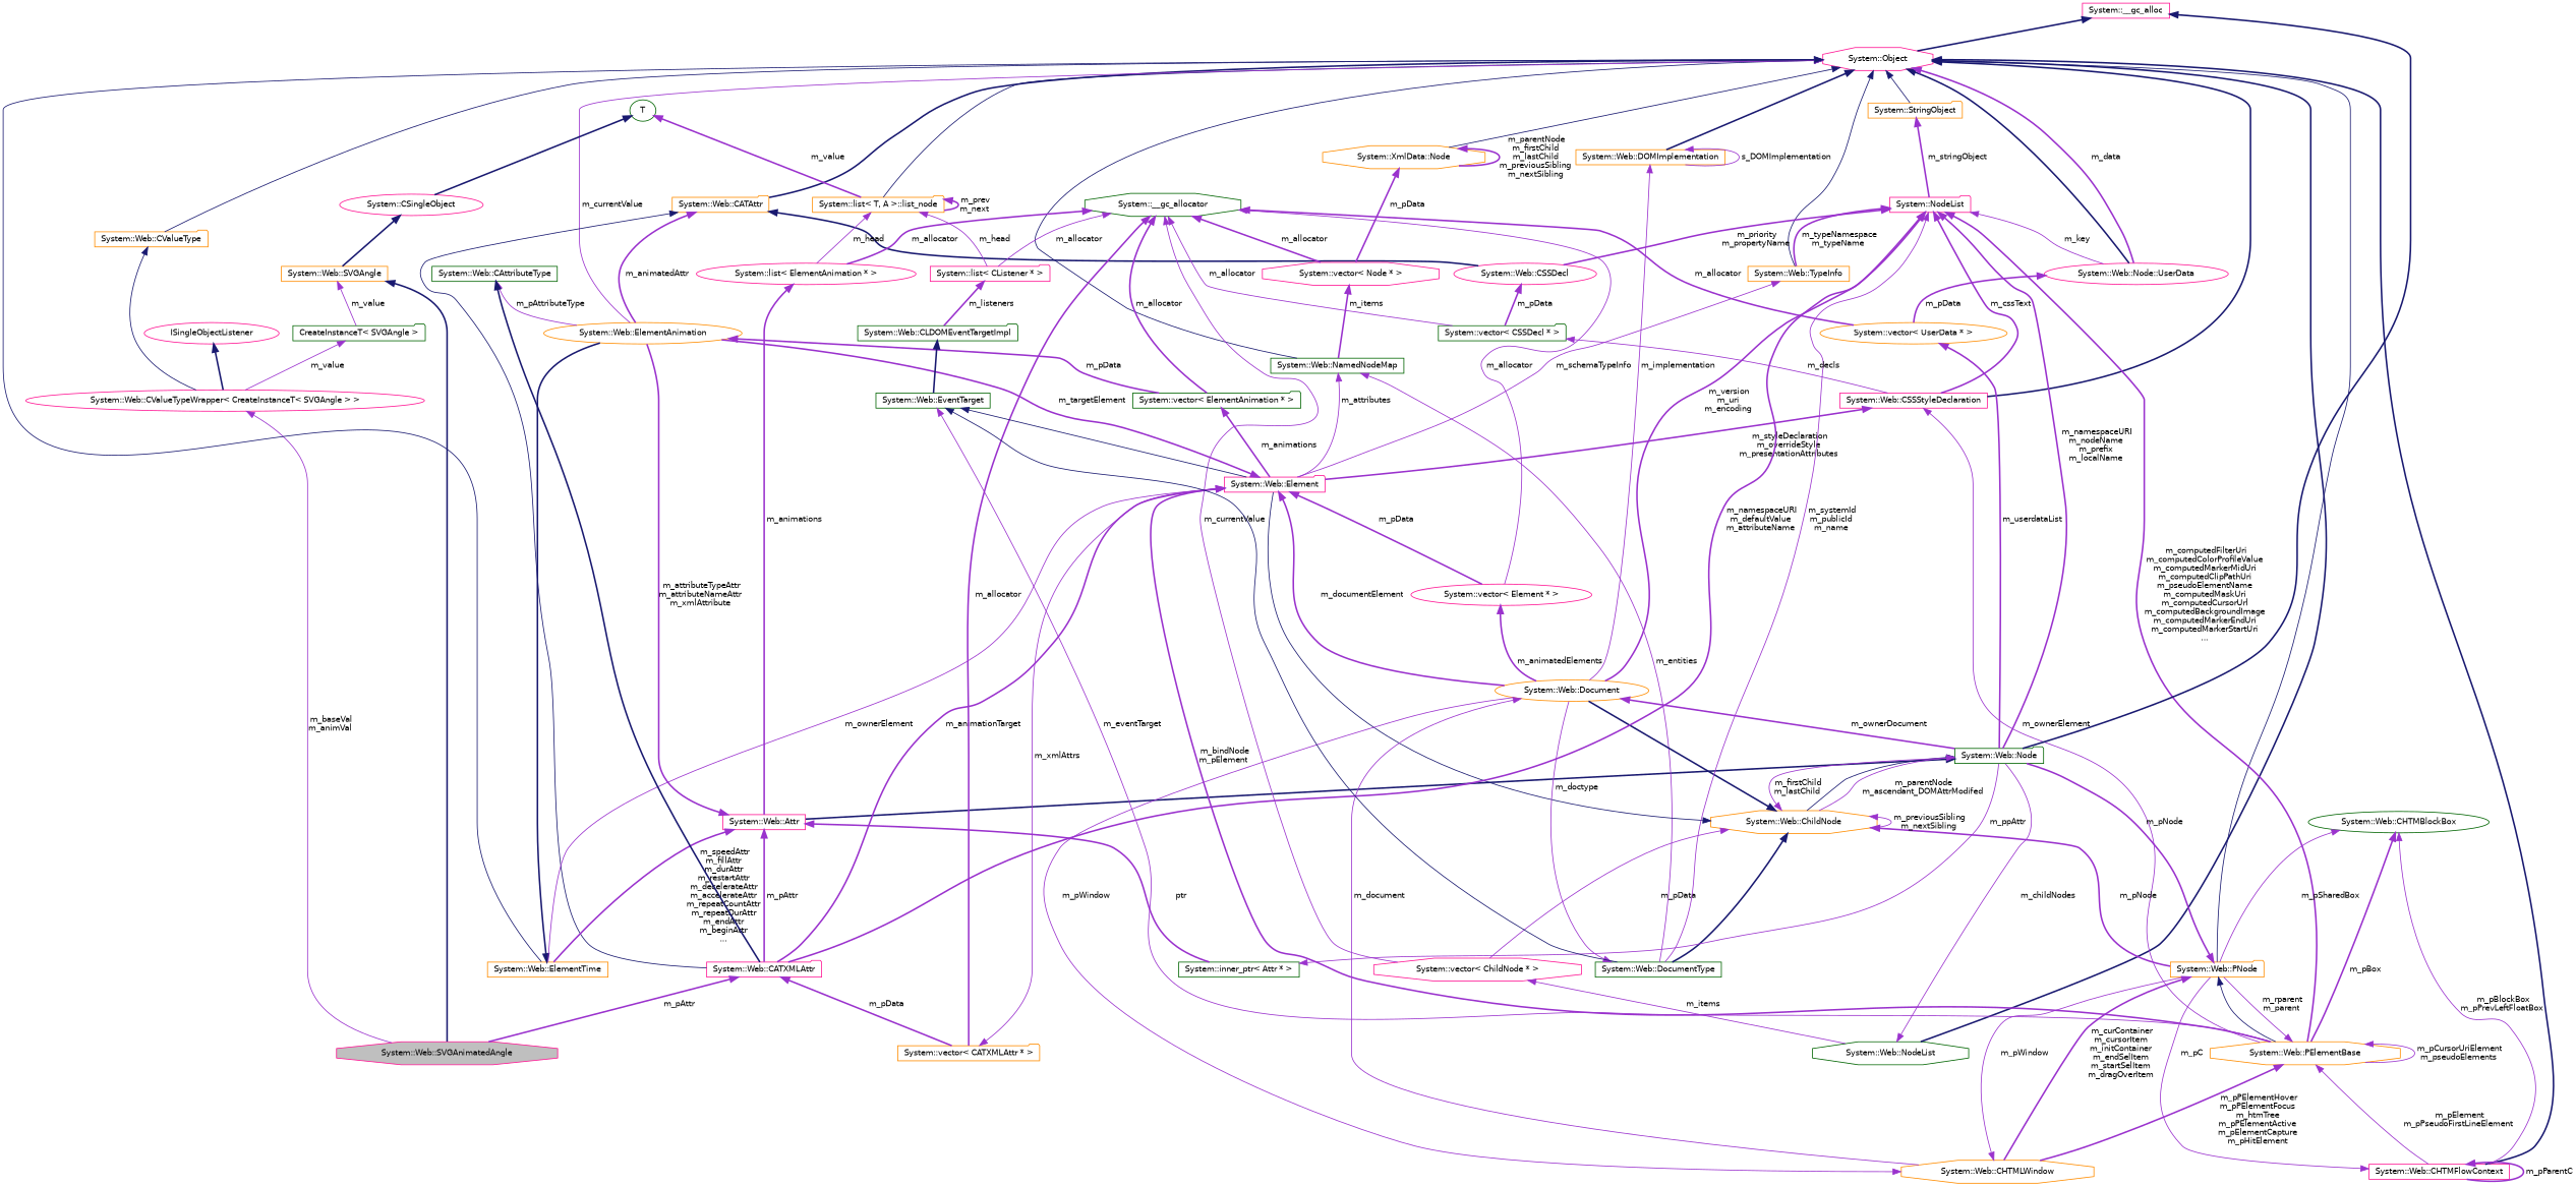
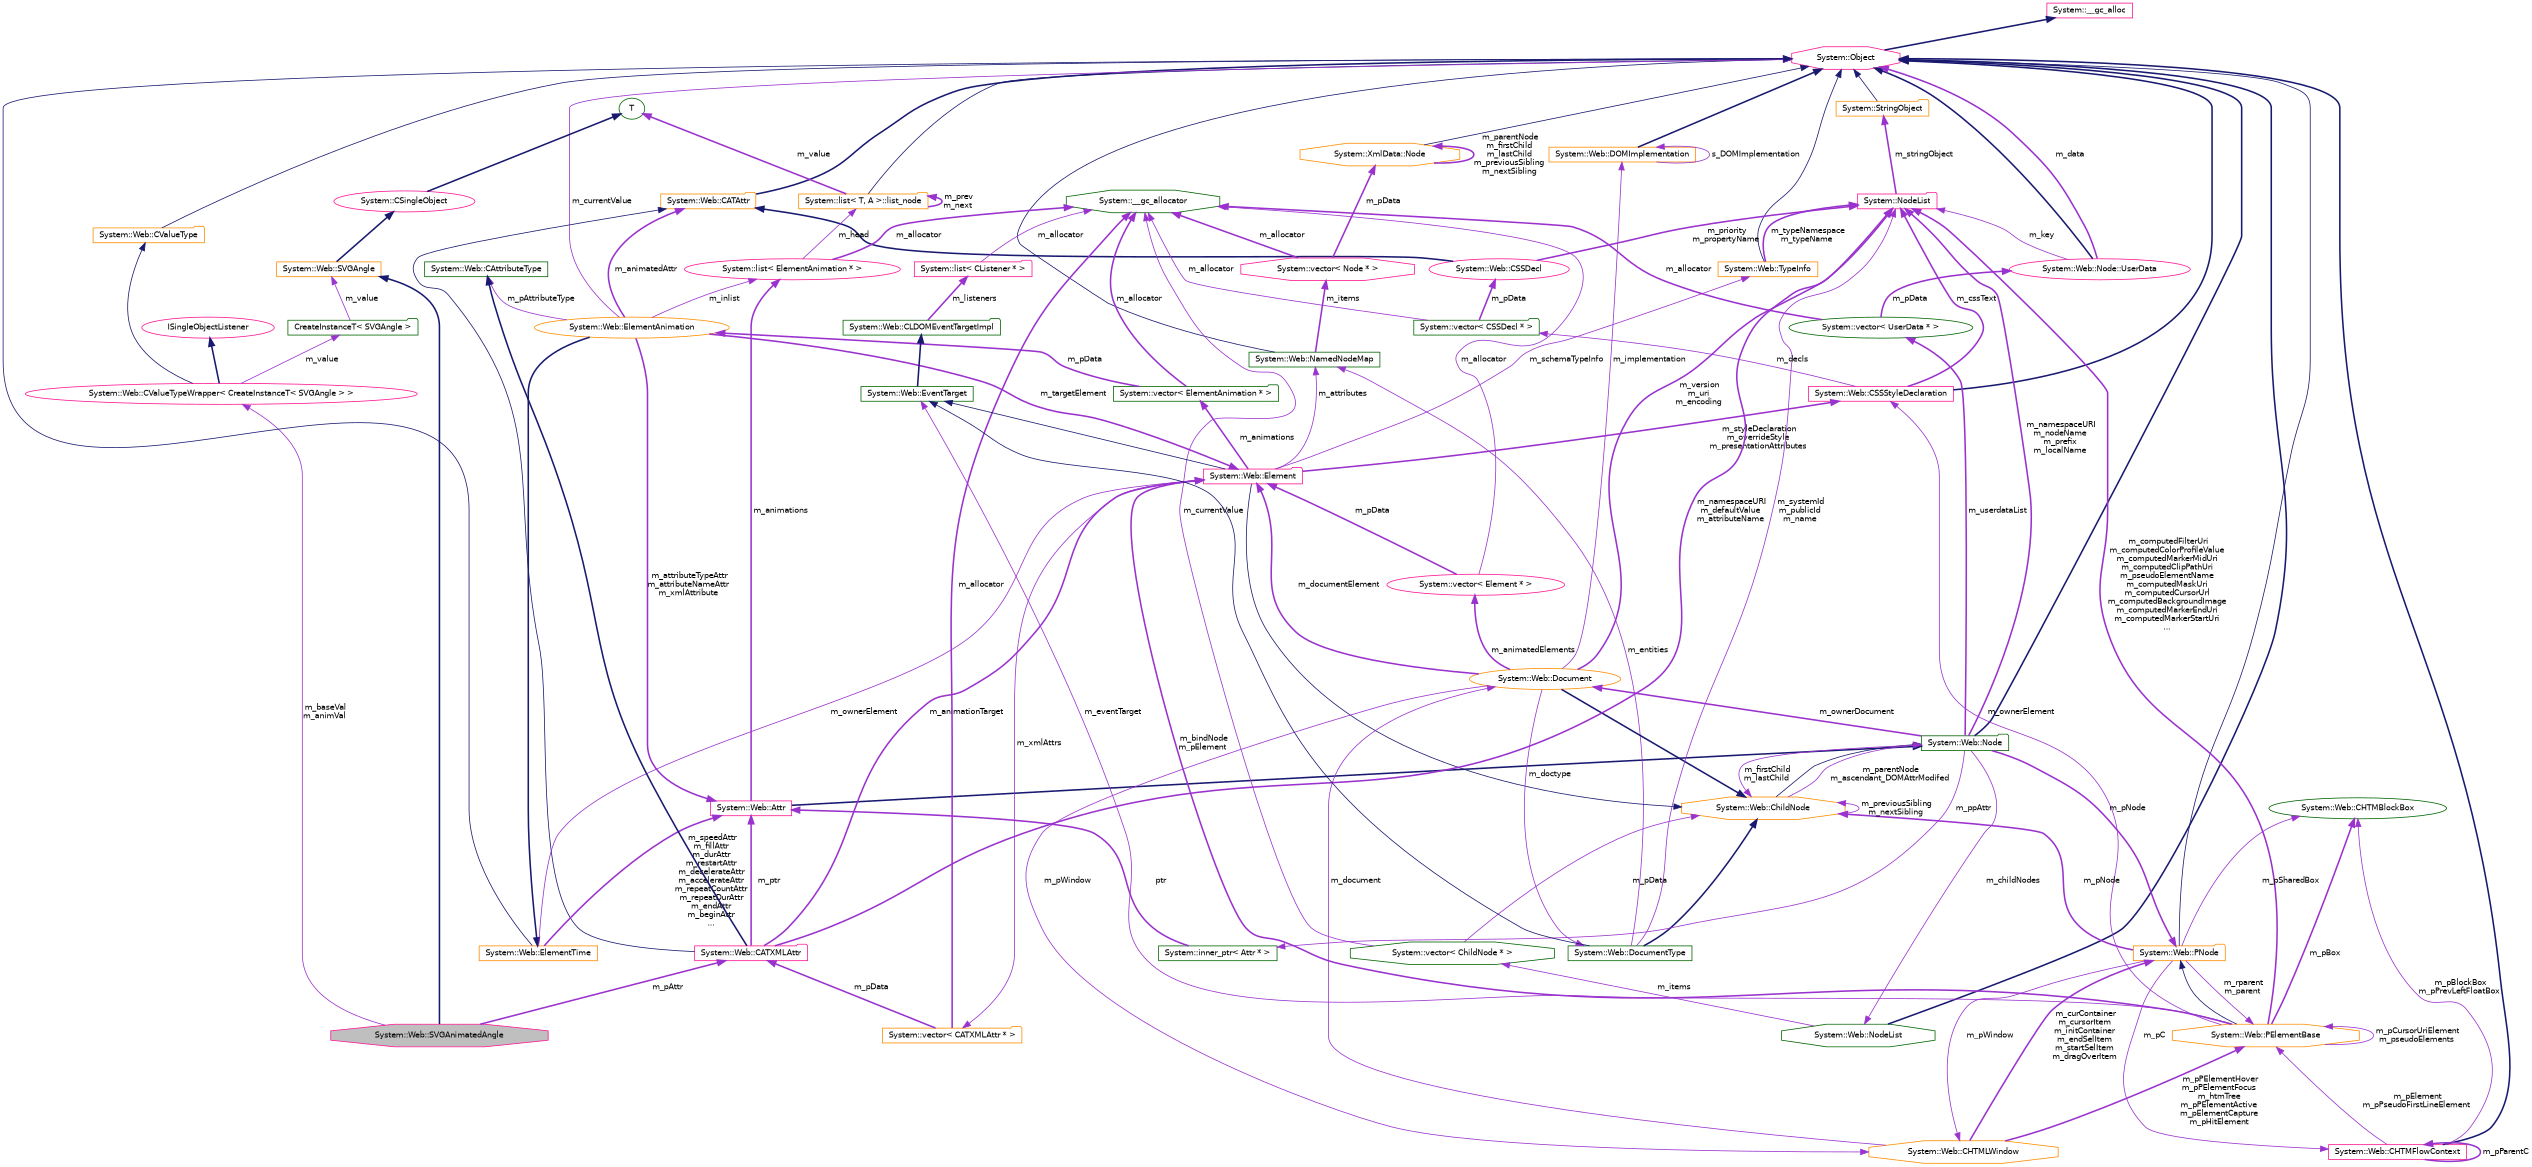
  digraph {
    rankdir=TB
    node [color=deeppink fillcolor=white fontname=Helvetica fontsize=10 shape=folder style=filled]
    edge [color=darkorchid3 dir=back fontname=Helvetica fontsize=10 labelfontname=Helvetica labelfontsize=10 style=bold]
    n1 [fillcolor=grey75 fontcolor=black height=0.2 label="System::Web::SVGAnimatedAngle" shape=octagon width=0.4]
    n2 [height=0.2 label=ISingleObjectListener shape=ellipse width=0.4]
    n3 [height=0.2 label="System::Web::CValueTypeWrapper\< CreateInstanceT\< SVGAngle \> \>" shape=ellipse width=0.4]
    n4 [color=darkorange height=0.2 label="System::Web::CValueType" width=0.4]
    n5 [height=0.2 label="System::Object" shape=octagon width=0.4]
    n6 [color=darkorange height=0.2 label="System::Web::CATAttr" width=0.4]
    n7 [color=darkgreen height=0.2 label="System::Web::Node" width=0.4]
    n8 [color=darkgreen height=0.2 label="System::Web::NodeList" shape=octagon width=0.4]
    n9 [color=darkorange height=0.2 label="System::Web::DOMImplementation" shape=box width=0.4]
    n10 [color=darkorange height=0.2 label="System::list\< T, A \>::list_node" width=0.4]
    n11 [color=darkgreen height=0.2 label="System::Web::NamedNodeMap" shape=box width=0.4]
    n12 [color=darkorange height=0.2 label="System::XmlData::Node" shape=octagon width=0.4]
    n13 [color=darkorange height=0.2 label="System::StringObject" width=0.4]
    n14 [color=darkorange height=0.2 label="System::Web::TypeInfo" shape=box width=0.4]
    n15 [height=0.2 label="System::Web::CSSStyleDeclaration" shape=box width=0.4]
    n16 [color=darkorange height=0.2 label="System::Web::ElementAnimation" shape=ellipse width=0.4]
    n17 [color=darkorange height=0.2 label="System::Web::ElementTime" shape=box width=0.4]
    n18 [color=darkorange height=0.2 label="System::Web::PNode" width=0.4]
    n19 [height=0.2 label="System::Web::CHTMFlowContext" shape=box width=0.4]
    n20 [height=0.2 label="System::Web::Node::UserData" shape=ellipse width=0.4]
    n21 [height=0.2 label="System::CSingleObject" shape=ellipse width=0.4]
    n22 [color=darkorange height=0.2 label="System::Web::SVGAngle" shape=box width=0.4]
    n23 [height=0.2 label="System::Web::CATXMLAttr" width=0.4]
    n24 [height=0.2 label="System::Web::CSSDecl" shape=ellipse width=0.4]
    n25 [height=0.2 label="System::Web::Attr" shape=box width=0.4]
    n26 [color=darkorange height=0.2 label="System::Web::ChildNode" shape=octagon width=0.4]
    n27 [color=darkorange height=0.2 label="System::Web::Document" shape=ellipse width=0.4]
    n28 [height=0.2 label="System::list\< CListener * \>" width=0.4]
    n29 [height=0.2 label="System::list\< ElementAnimation * \>" shape=ellipse width=0.4]
    n30 [color=darkgreen height=0.2 label="System::Web::DocumentType" shape=box width=0.4]
    n31 [height=0.2 label="System::Web::Element" width=0.4]
    n32 [height=0.2 label="System::vector\< Node * \>" shape=octagon width=0.4]
    n33 [height=0.2 label="System::NodeList" width=0.4]
    n34 [color=darkorange height=0.2 label="System::Web::PElementBase" shape=octagon width=0.4]
    n35 [color=darkgreen height=0.2 label="System::vector\< ElementAnimation * \>" width=0.4]
    n36 [color=darkorange height=0.2 label="System::Web::CHTMLWindow" shape=octagon width=0.4]
-   n37 [color=darkorange height=0.2 label="System::vector\< UserData * \>" shape=ellipse width=0.4]
+   n37 [color=darkgreen height=0.2 label="System::vector\< UserData * \>" shape=ellipse width=0.4]
    n38 [height=0.2 label="System::__gc_alloc" shape=box width=0.4]
    n39 [color=darkgreen height=0.2 label="CreateInstanceT\< SVGAngle \>" width=0.4]
    n40 [color=darkorange height=0.2 label="System::vector\< CATXMLAttr * \>" width=0.4]
    n41 [color=darkgreen height=0.2 label="System::vector\< CSSDecl * \>" width=0.4]
    n42 [color=darkgreen height=0.2 label="System::Web::CAttributeType" shape=box width=0.4]
    n43 [color=darkgreen height=0.2 label="System::inner_ptr\< Attr * \>" shape=box width=0.4]
-   n44 [height=0.2 label="System::vector\< ChildNode * \>" shape=octagon width=0.4]
+   n44 [color=darkgreen height=0.2 label="System::vector\< ChildNode * \>" shape=octagon width=0.4]
    n45 [color=darkgreen height=0.2 label="System::__gc_allocator" shape=octagon width=0.4]
    n46 [height=0.2 label="System::vector\< Element * \>" shape=ellipse width=0.4]
    n47 [color=darkgreen height=0.2 label="System::Web::CLDOMEventTargetImpl" width=0.4]
    n48 [color=darkgreen height=0.2 label="System::Web::EventTarget" shape=box width=0.4]
    n49 [color=darkgreen height=0.2 label=T shape=ellipse width=0.4]
    n50 [color=darkgreen height=0.2 label="System::Web::CHTMBlockBox" shape=ellipse width=0.4]
    n2 -> n3 [color=midnightblue]
    n3 -> n1 [label=" m_baseVal\nm_animVal" style=solid]
    n4 -> n3 [color=midnightblue style=solid]
    n5 -> n4 [color=midnightblue style=solid]
    n5 -> n6 [color=midnightblue]
-   n38 -> n7 [color=midnightblue]
+   n5 -> n7 [color=midnightblue]
    n5 -> n8 [color=midnightblue]
    n5 -> n9 [color=midnightblue]
    n5 -> n10 [color=midnightblue style=solid]
    n5 -> n11 [color=midnightblue style=solid]
    n5 -> n12 [color=midnightblue style=solid]
    n5 -> n13 [color=midnightblue style=solid]
    n5 -> n14 [color=midnightblue style=solid]
    n5 -> n15 [color=midnightblue]
    n5 -> n16 [label=" m_currentValue" style=solid]
    n5 -> n17 [color=midnightblue style=solid]
    n5 -> n18 [color=midnightblue style=solid]
    n5 -> n19 [color=midnightblue]
    n5 -> n20 [color=midnightblue]
    n5 -> n20 [label=" m_data"]
    n6 -> n16 [label=" m_animatedAttr"]
    n6 -> n23 [color=midnightblue style=solid]
    n6 -> n24 [color=midnightblue]
    n7 -> n25 [color=midnightblue]
    n7 -> n26 [color=midnightblue style=solid]
    n7 -> n26 [label=" m_parentNode\nm_ascendant_DOMAttrModifed" style=solid]
    n8 -> n7 [label=" m_childNodes" style=solid]
    n9 -> n9 [label=" s_DOMImplementation" style=solid]
    n9 -> n27 [label=" m_implementation" style=solid]
    n10 -> n10 [label=" m_prev\nm_next"]
-   n10 -> n28 [label=" m_head" style=solid]
    n10 -> n29 [label=" m_head" style=solid]
    n11 -> n30 [label=" m_entities" style=solid]
    n11 -> n31 [label=" m_attributes" style=solid]
    n12 -> n12 [label=" m_parentNode\nm_firstChild\nm_lastChild\nm_previousSibling\nm_nextSibling"]
    n12 -> n32 [label=" m_pData"]
    n13 -> n33 [label=" m_stringObject"]
    n14 -> n31 [label=" m_schemaTypeInfo" style=solid]
    n15 -> n31 [label=" m_styleDeclaration\nm_overrideStyle\nm_presentationAttributes"]
    n15 -> n34 [label=" m_ownerElement" style=solid]
    n16 -> n35 [label=" m_pData"]
    n17 -> n16 [color=midnightblue]
    n18 -> n7 [label=" m_pNode"]
    n18 -> n34 [color=midnightblue style=solid]
    n18 -> n36 [label=" m_curContainer\nm_cursorItem\nm_initContainer\nm_endSelItem\nm_startSelItem\nm_dragOverItem"]
    n19 -> n18 [label=" m_pC" style=solid]
    n19 -> n19 [label=" m_pParentC"]
    n20 -> n37 [label=" m_pData"]
    n21 -> n22 [color=midnightblue]
    n22 -> n1 [color=midnightblue]
    n22 -> n39 [label=" m_value" style=solid]
    n23 -> n1 [label=" m_pAttr"]
    n23 -> n40 [label=" m_pData"]
    n24 -> n41 [label=" m_pData"]
    n25 -> n16 [label=" m_attributeTypeAttr\nm_attributeNameAttr\nm_xmlAttribute"]
    n25 -> n17 [label=" m_speedAttr\nm_fillAttr\nm_durAttr\nm_restartAttr\nm_decelerateAttr\nm_accelerateAttr\nm_repeatCountAttr\nm_repeatDurAttr\nm_endAttr\nm_beginAttr\n..."]
-   n25 -> n23 [label=" m_pAttr"]
+   n25 -> n23 [label=" m_ptr"]
    n25 -> n43 [label=" ptr"]
    n26 -> n7 [label=" m_firstChild\nm_lastChild" style=solid]
    n26 -> n18 [label=" m_pNode"]
    n26 -> n26 [label=" m_previousSibling\nm_nextSibling" style=solid]
    n26 -> n27 [color=midnightblue]
    n26 -> n30 [color=midnightblue]
    n26 -> n31 [color=midnightblue style=solid]
    n26 -> n44 [label=" m_pData" style=solid]
    n27 -> n7 [label=" m_ownerDocument"]
    n27 -> n36 [label=" m_document" style=solid]
    n28 -> n47 [label=" m_listeners"]
+   n29 -> n16 [label=" m_inlist" style=solid]
    n29 -> n25 [label=" m_animations"]
    n30 -> n27 [label=" m_doctype" style=solid]
    n31 -> n16 [label=" m_targetElement"]
    n31 -> n17 [label=" m_ownerElement" style=solid]
    n31 -> n23 [label=" m_animationTarget"]
    n31 -> n27 [label=" m_documentElement"]
    n31 -> n34 [label=" m_bindNode\nm_pElement"]
    n31 -> n46 [label=" m_pData"]
    n32 -> n11 [label=" m_items"]
    n33 -> n7 [label=" m_namespaceURI\nm_nodeName\nm_prefix\nm_localName"]
    n33 -> n14 [label=" m_typeNamespace\nm_typeName"]
    n33 -> n15 [label=" m_cssText"]
    n33 -> n20 [label=" m_key" style=solid]
    n33 -> n23 [label=" m_namespaceURI\nm_defaultValue\nm_attributeName"]
    n33 -> n24 [label=" m_priority\nm_propertyName"]
    n33 -> n27 [label=" m_version\nm_uri\nm_encoding"]
    n33 -> n30 [label=" m_systemId\nm_publicId\nm_name" style=solid]
    n33 -> n34 [label=" m_computedFilterUri\nm_computedColorProfileValue\nm_computedMarkerMidUri\nm_computedClipPathUri\nm_pseudoElementName\nm_computedMaskUri\nm_computedCursorUrl\nm_computedBackgroundImage\nm_computedMarkerEndUri\nm_computedMarkerStartUri\n..."]
    n34 -> n18 [label=" m_rparent\nm_parent" style=solid]
    n34 -> n19 [label=" m_pElement\nm_pPseudoFirstLineElement" style=solid]
    n34 -> n34 [label=" m_pCursorUriElement\nm_pseudoElements" style=solid]
    n34 -> n36 [label=" m_pPElementHover\nm_pPElementFocus\nm_htmTree\nm_pPElementActive\nm_pElementCapture\nm_pHitElement"]
    n35 -> n31 [label=" m_animations"]
    n36 -> n18 [label=" m_pWindow" style=solid]
    n36 -> n27 [label=" m_pWindow" style=solid]
    n37 -> n7 [label=" m_userdataList"]
    n38 -> n5 [color=midnightblue]
    n39 -> n3 [label=" m_value" style=solid]
    n40 -> n31 [label=" m_xmlAttrs" style=solid]
    n41 -> n15 [label=" m_decls" style=solid]
    n42 -> n16 [label=" m_pAttributeType" style=solid]
    n42 -> n23 [color=midnightblue]
    n43 -> n7 [label=" m_ppAttr" style=solid]
    n44 -> n8 [label=" m_items" style=solid]
    n45 -> n28 [label=" m_allocator" style=solid]
    n45 -> n29 [label=" m_allocator"]
    n45 -> n32 [label=" m_allocator"]
    n45 -> n35 [label=" m_allocator"]
    n45 -> n37 [label=" m_allocator"]
    n45 -> n40 [label=" m_allocator"]
    n45 -> n41 [label=" m_allocator" style=solid]
    n45 -> n44 [label=" m_currentValue" style=solid]
    n45 -> n46 [label=" m_allocator" style=solid]
    n46 -> n27 [label=" m_animatedElements"]
    n47 -> n48 [color=midnightblue]
    n48 -> n30 [color=midnightblue style=solid]
    n48 -> n31 [color=midnightblue style=solid]
    n48 -> n34 [label=" m_eventTarget" style=solid]
    n49 -> n10 [label=" m_value"]
    n49 -> n21 [color=midnightblue]
    n50 -> n18 [label=" m_pSharedBox" style=solid]
    n50 -> n19 [label=" m_pBlockBox\nm_pPrevLeftFloatBox" style=solid]
    n50 -> n34 [label=" m_pBox"]
  }
